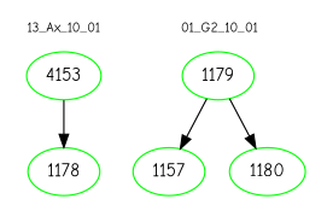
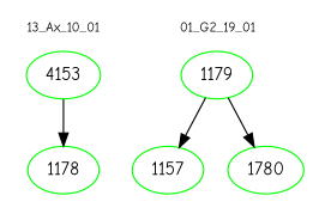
  digraph {
    fontname="Comic Neue"
    node [color=green fontname="Comic Neue"]
    edge [color=black fontname="Comic Neue"]
    n1 [label=4153]
    n2 [label=1178]
    n3 [label=1179]
    n4 [label=1157]
-   n5 [label=1180]
+   n5 [label=1780]
    subgraph cluster_1 {
      color=white
      fontsize=10
      label="13_Ax_10_01"
      n1
      n2
    }
    subgraph cluster_2 {
      color=white
      fontsize=10
-     label="01_G2_10_01"
+     label="01_G2_19_01"
      n3
      n4
      n5
    }
    n1 -> n2
    n3 -> n4
    n3 -> n5
  }
